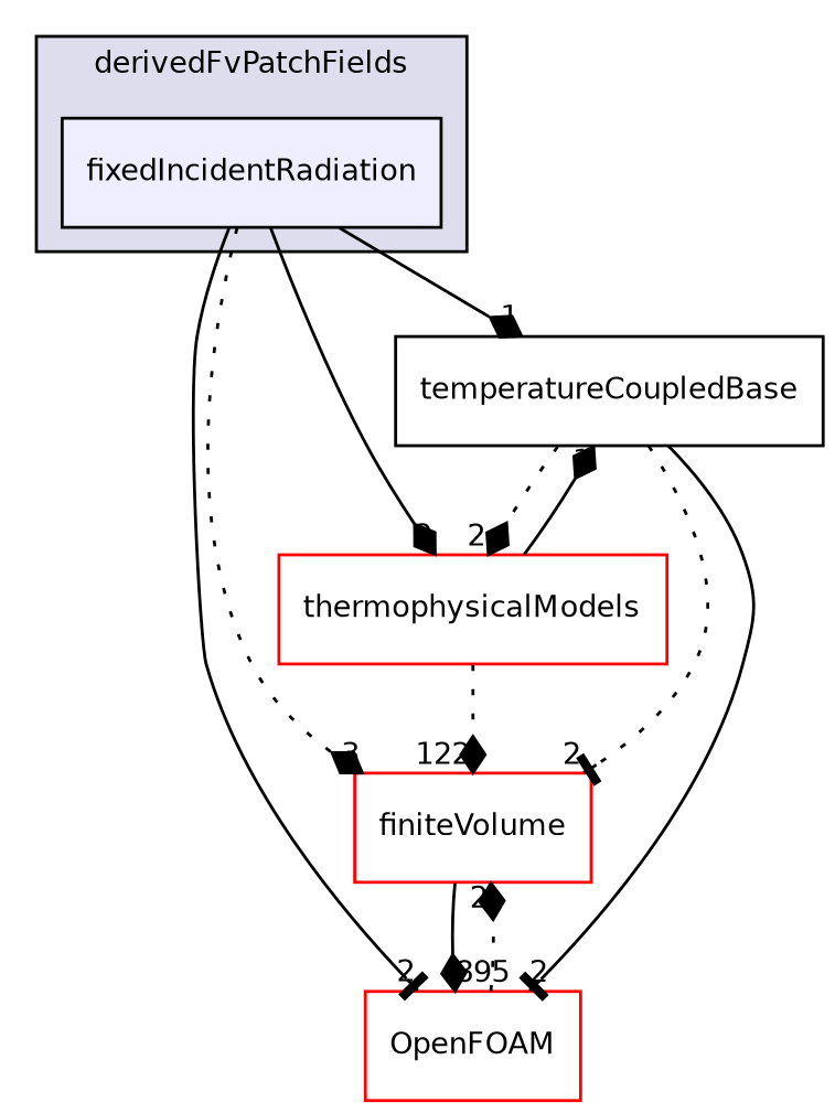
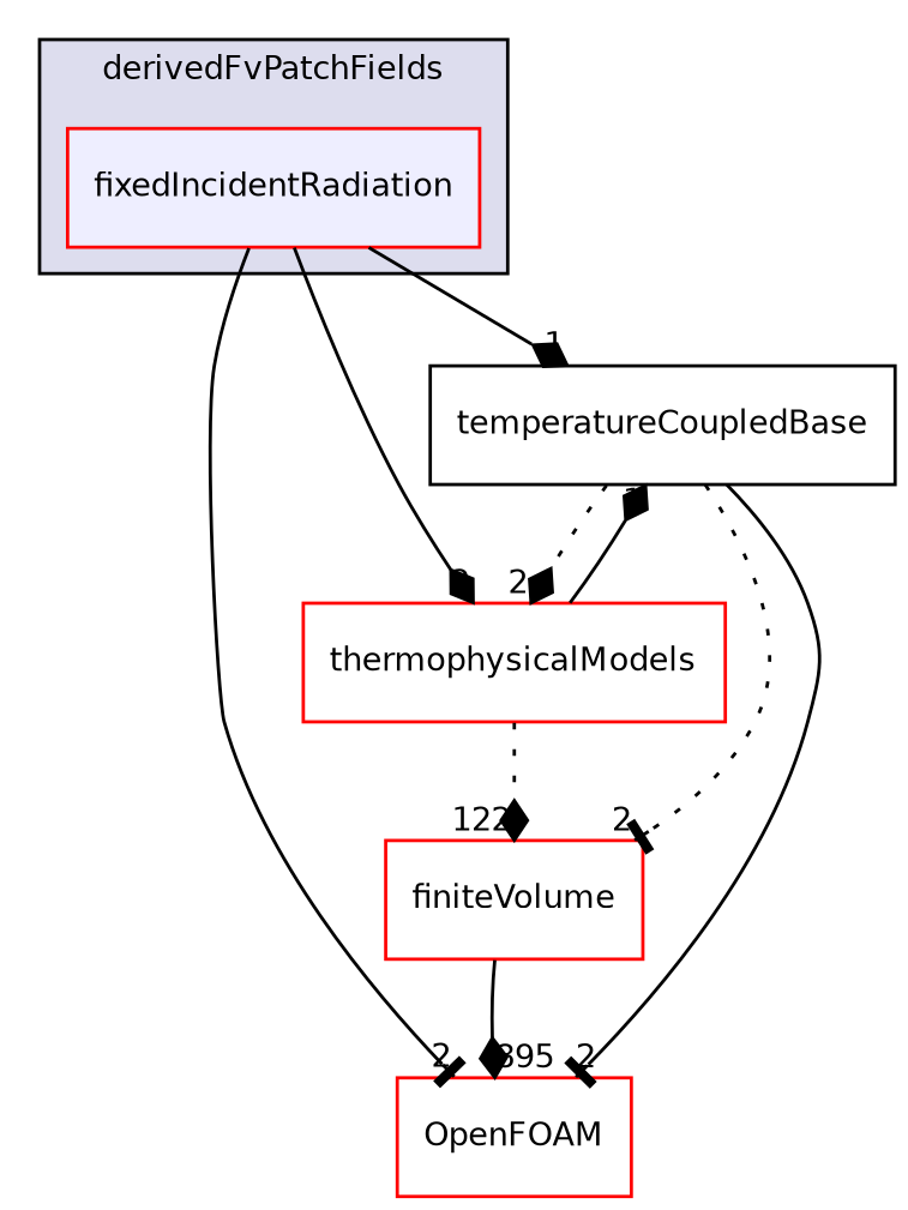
  digraph {
    compound=true
    node [fontname=Helvetica fontsize=10 shape=box color=red]
    edge [arrowhead=diamond headlabel=2 labeldistance=1.5 labelfontname=Helvetica labelfontsize=10 style=solid]
-   n1 [fillcolor="#eeeeff" label=fixedIncidentRadiation pencolor=black style=filled color=""]
+   n1 [fillcolor="#eeeeff" label=fixedIncidentRadiation pencolor=black style=filled]
    n2 [label=finiteVolume]
    n3 [label=thermophysicalModels]
    n4 [label=OpenFOAM]
    n5 [label=temperatureCoupledBase color=""]
    subgraph cluster_1 {
      bgcolor="#ddddee"
      fontname=Helvetica
      fontsize=10
      label=derivedFvPatchFields
      pencolor=black
      n1
    }
-   n1 -> n2 [headlabel=3 style=dotted]
    n1 -> n3
    n1 -> n4 [arrowhead=tee]
    n1 -> n5 [headlabel=1]
    n2 -> n4 [headlabel=895]
    n3 -> n2 [headlabel=122 style=dotted]
    n3 -> n5 [headlabel=1]
-   n4 -> n2 [style=dotted]
    n5 -> n2 [arrowhead=tee style=dotted]
    n5 -> n3 [style=dotted]
    n5 -> n4 [arrowhead=tee]
  }
